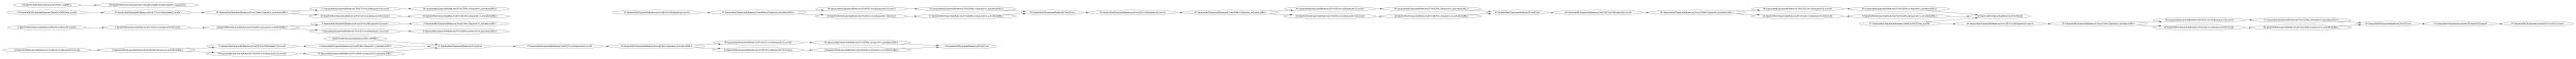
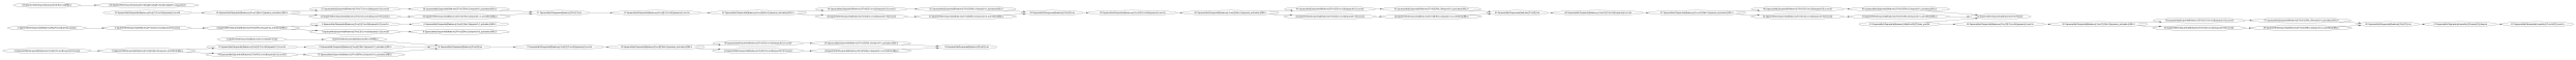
  strict digraph {
    fontname=Inter
    rankdir=LR
    node [fontname=Inter type=conv2d]
    edge [fontname=Inter]
+   "0 SqueezeNet/Sequential[features]/Conv2d[0]/conv2d" [scope="SqueezeNet/Sequential[features]/Conv2d[0]"]
    "1 SqueezeNet/Sequential[features]/ReLU[1]/RELU" [scope="SqueezeNet/Sequential[features]/ReLU[1]" type=RELU]
    "16 SqueezeNet/Sequential[features]/Fire[4]/cat" [scope="SqueezeNet/Sequential[features]/Fire[4]" type=cat]
    "2 SqueezeNet/Sequential[features]/MaxPool2d[2]/max_pool2d" [scope="SqueezeNet/Sequential[features]/MaxPool2d[2]" type=max_pool2d]
    "3 SqueezeNet/Sequential[features]/Fire[3]/Conv2d[squeeze]/conv2d" [scope="SqueezeNet/Sequential[features]/Fire[3]/Conv2d[squeeze]"]
    "4 SqueezeNet/Sequential[features]/Fire[3]/ReLU[squeeze_activation]/RELU" [scope="SqueezeNet/Sequential[features]/Fire[3]/ReLU[squeeze_activation]" type=RELU]
    "5 SqueezeNet/Sequential[features]/Fire[3]/Conv2d[expand1x1]/conv2d" [scope="SqueezeNet/Sequential[features]/Fire[3]/Conv2d[expand1x1]"]
    "7 SqueezeNet/Sequential[features]/Fire[3]/Conv2d[expand3x3]/conv2d" [scope="SqueezeNet/Sequential[features]/Fire[3]/Conv2d[expand3x3]"]
    "6 SqueezeNet/Sequential[features]/Fire[3]/ReLU[expand1x1_activation]/RELU" [scope="SqueezeNet/Sequential[features]/Fire[3]/ReLU[expand1x1_activation]" type=RELU]
    "8 SqueezeNet/Sequential[features]/Fire[3]/ReLU[expand3x3_activation]/RELU" [scope="SqueezeNet/Sequential[features]/Fire[3]/ReLU[expand3x3_activation]" type=RELU]
    "10 SqueezeNet/Sequential[features]/Fire[4]/Conv2d[squeeze]/conv2d" [scope="SqueezeNet/Sequential[features]/Fire[4]/Conv2d[squeeze]"]
    "11 SqueezeNet/Sequential[features]/Fire[4]/ReLU[squeeze_activation]/RELU" [scope="SqueezeNet/Sequential[features]/Fire[4]/ReLU[squeeze_activation]" type=RELU]
    "12 SqueezeNet/Sequential[features]/Fire[4]/Conv2d[expand1x1]/conv2d" [scope="SqueezeNet/Sequential[features]/Fire[4]/Conv2d[expand1x1]"]
    "14 SqueezeNet/Sequential[features]/Fire[4]/Conv2d[expand3x3]/conv2d" [scope="SqueezeNet/Sequential[features]/Fire[4]/Conv2d[expand3x3]"]
    "13 SqueezeNet/Sequential[features]/Fire[4]/ReLU[expand1x1_activation]/RELU" [scope="SqueezeNet/Sequential[features]/Fire[4]/ReLU[expand1x1_activation]" type=RELU]
    "15 SqueezeNet/Sequential[features]/Fire[4]/ReLU[expand3x3_activation]/RELU" [scope="SqueezeNet/Sequential[features]/Fire[4]/ReLU[expand3x3_activation]" type=RELU]
    "17 SqueezeNet/Sequential[features]/Fire[5]/Conv2d[squeeze]/conv2d" [scope="SqueezeNet/Sequential[features]/Fire[5]/Conv2d[squeeze]"]
    "18 SqueezeNet/Sequential[features]/Fire[5]/ReLU[squeeze_activation]/RELU" [scope="SqueezeNet/Sequential[features]/Fire[5]/ReLU[squeeze_activation]" type=RELU]
    "19 SqueezeNet/Sequential[features]/Fire[5]/Conv2d[expand1x1]/conv2d" [scope="SqueezeNet/Sequential[features]/Fire[5]/Conv2d[expand1x1]"]
    "21 SqueezeNet/Sequential[features]/Fire[5]/Conv2d[expand3x3]/conv2d" [scope="SqueezeNet/Sequential[features]/Fire[5]/Conv2d[expand3x3]"]
    "20 SqueezeNet/Sequential[features]/Fire[5]/ReLU[expand1x1_activation]/RELU" [scope="SqueezeNet/Sequential[features]/Fire[5]/ReLU[expand1x1_activation]" type=RELU]
    "22 SqueezeNet/Sequential[features]/Fire[5]/ReLU[expand3x3_activation]/RELU" [scope="SqueezeNet/Sequential[features]/Fire[5]/ReLU[expand3x3_activation]" type=RELU]
    "23 SqueezeNet/Sequential[features]/Fire[5]/cat" [scope="SqueezeNet/Sequential[features]/Fire[5]" type=cat]
-   "24 SqueezeNet/Sequential[features]/MaxPool2d[6]/max_pool2d" [scope="SqueezeNet/Sequential[features]/MaxPool2d[6]" type=max_pool2d]
    "25 SqueezeNet/Sequential[features]/Fire[7]/Conv2d[squeeze]/conv2d" [scope="SqueezeNet/Sequential[features]/Fire[7]/Conv2d[squeeze]"]
    "26 SqueezeNet/Sequential[features]/Fire[7]/ReLU[squeeze_activation]/RELU" [scope="SqueezeNet/Sequential[features]/Fire[7]/ReLU[squeeze_activation]" type=RELU]
    "27 SqueezeNet/Sequential[features]/Fire[7]/Conv2d[expand1x1]/conv2d" [scope="SqueezeNet/Sequential[features]/Fire[7]/Conv2d[expand1x1]"]
    "29 SqueezeNet/Sequential[features]/Fire[7]/Conv2d[expand3x3]/conv2d" [scope="SqueezeNet/Sequential[features]/Fire[7]/Conv2d[expand3x3]"]
    "28 SqueezeNet/Sequential[features]/Fire[7]/ReLU[expand1x1_activation]/RELU" [scope="SqueezeNet/Sequential[features]/Fire[7]/ReLU[expand1x1_activation]" type=RELU]
    "30 SqueezeNet/Sequential[features]/Fire[7]/ReLU[expand3x3_activation]/RELU" [scope="SqueezeNet/Sequential[features]/Fire[7]/ReLU[expand3x3_activation]" type=RELU]
+   "31 SqueezeNet/Sequential[features]/Fire[7]/cat" [scope="SqueezeNet/Sequential[features]/Fire[7]" type=cat]
    "32 SqueezeNet/Sequential[features]/Fire[8]/Conv2d[squeeze]/conv2d" [scope="SqueezeNet/Sequential[features]/Fire[8]/Conv2d[squeeze]"]
    "33 SqueezeNet/Sequential[features]/Fire[8]/ReLU[squeeze_activation]/RELU" [scope="SqueezeNet/Sequential[features]/Fire[8]/ReLU[squeeze_activation]" type=RELU]
    "34 SqueezeNet/Sequential[features]/Fire[8]/Conv2d[expand1x1]/conv2d" [scope="SqueezeNet/Sequential[features]/Fire[8]/Conv2d[expand1x1]"]
    "36 SqueezeNet/Sequential[features]/Fire[8]/Conv2d[expand3x3]/conv2d" [scope="SqueezeNet/Sequential[features]/Fire[8]/Conv2d[expand3x3]"]
    "35 SqueezeNet/Sequential[features]/Fire[8]/ReLU[expand1x1_activation]/RELU" [scope="SqueezeNet/Sequential[features]/Fire[8]/ReLU[expand1x1_activation]" type=RELU]
    "37 SqueezeNet/Sequential[features]/Fire[8]/ReLU[expand3x3_activation]/RELU" [scope="SqueezeNet/Sequential[features]/Fire[8]/ReLU[expand3x3_activation]" type=RELU]
    "38 SqueezeNet/Sequential[features]/Fire[8]/cat" [scope="SqueezeNet/Sequential[features]/Fire[8]" type=cat]
    "39 SqueezeNet/Sequential[features]/Fire[9]/Conv2d[squeeze]/conv2d" [scope="SqueezeNet/Sequential[features]/Fire[9]/Conv2d[squeeze]"]
    "40 SqueezeNet/Sequential[features]/Fire[9]/ReLU[squeeze_activation]/RELU" [scope="SqueezeNet/Sequential[features]/Fire[9]/ReLU[squeeze_activation]" type=RELU]
    "41 SqueezeNet/Sequential[features]/Fire[9]/Conv2d[expand1x1]/conv2d" [scope="SqueezeNet/Sequential[features]/Fire[9]/Conv2d[expand1x1]"]
    "43 SqueezeNet/Sequential[features]/Fire[9]/Conv2d[expand3x3]/conv2d" [scope="SqueezeNet/Sequential[features]/Fire[9]/Conv2d[expand3x3]"]
    "42 SqueezeNet/Sequential[features]/Fire[9]/ReLU[expand1x1_activation]/RELU" [scope="SqueezeNet/Sequential[features]/Fire[9]/ReLU[expand1x1_activation]" type=RELU]
    "44 SqueezeNet/Sequential[features]/Fire[9]/ReLU[expand3x3_activation]/RELU" [scope="SqueezeNet/Sequential[features]/Fire[9]/ReLU[expand3x3_activation]" type=RELU]
    "45 SqueezeNet/Sequential[features]/Fire[9]/cat" [scope="SqueezeNet/Sequential[features]/Fire[9]" type=cat]
    "46 SqueezeNet/Sequential[features]/Fire[10]/Conv2d[squeeze]/conv2d" [scope="SqueezeNet/Sequential[features]/Fire[10]/Conv2d[squeeze]"]
    "47 SqueezeNet/Sequential[features]/Fire[10]/ReLU[squeeze_activation]/RELU" [scope="SqueezeNet/Sequential[features]/Fire[10]/ReLU[squeeze_activation]" type=RELU]
    "48 SqueezeNet/Sequential[features]/Fire[10]/Conv2d[expand1x1]/conv2d" [scope="SqueezeNet/Sequential[features]/Fire[10]/Conv2d[expand1x1]"]
    "50 SqueezeNet/Sequential[features]/Fire[10]/Conv2d[expand3x3]/conv2d" [scope="SqueezeNet/Sequential[features]/Fire[10]/Conv2d[expand3x3]"]
    "49 SqueezeNet/Sequential[features]/Fire[10]/ReLU[expand1x1_activation]/RELU" [scope="SqueezeNet/Sequential[features]/Fire[10]/ReLU[expand1x1_activation]" type=RELU]
    "51 SqueezeNet/Sequential[features]/Fire[10]/ReLU[expand3x3_activation]/RELU" [scope="SqueezeNet/Sequential[features]/Fire[10]/ReLU[expand3x3_activation]" type=RELU]
    "52 SqueezeNet/Sequential[features]/Fire[10]/cat" [scope="SqueezeNet/Sequential[features]/Fire[10]" type=cat]
    "53 SqueezeNet/Sequential[features]/MaxPool2d[11]/max_pool2d" [scope="SqueezeNet/Sequential[features]/MaxPool2d[11]" type=max_pool2d]
    "54 SqueezeNet/Sequential[features]/Fire[12]/Conv2d[squeeze]/conv2d" [scope="SqueezeNet/Sequential[features]/Fire[12]/Conv2d[squeeze]"]
    "55 SqueezeNet/Sequential[features]/Fire[12]/ReLU[squeeze_activation]/RELU" [scope="SqueezeNet/Sequential[features]/Fire[12]/ReLU[squeeze_activation]" type=RELU]
    "56 SqueezeNet/Sequential[features]/Fire[12]/Conv2d[expand1x1]/conv2d" [scope="SqueezeNet/Sequential[features]/Fire[12]/Conv2d[expand1x1]"]
    "58 SqueezeNet/Sequential[features]/Fire[12]/Conv2d[expand3x3]/conv2d" [scope="SqueezeNet/Sequential[features]/Fire[12]/Conv2d[expand3x3]"]
    "57 SqueezeNet/Sequential[features]/Fire[12]/ReLU[expand1x1_activation]/RELU" [scope="SqueezeNet/Sequential[features]/Fire[12]/ReLU[expand1x1_activation]" type=RELU]
    "59 SqueezeNet/Sequential[features]/Fire[12]/ReLU[expand3x3_activation]/RELU" [scope="SqueezeNet/Sequential[features]/Fire[12]/ReLU[expand3x3_activation]" type=RELU]
    "60 SqueezeNet/Sequential[features]/Fire[12]/cat" [scope="SqueezeNet/Sequential[features]/Fire[12]" type=cat]
    "61 SqueezeNet/Sequential[classifier]/Dropout[0]/dropout" [scope="SqueezeNet/Sequential[classifier]/Dropout[0]" type=dropout]
    "62 SqueezeNet/Sequential[classifier]/Conv2d[1]/conv2d" [scope="SqueezeNet/Sequential[classifier]/Conv2d[1]"]
    "63 SqueezeNet/Sequential[classifier]/ReLU[2]/RELU" [scope="SqueezeNet/Sequential[classifier]/ReLU[2]" type=RELU]
    "64 SqueezeNet/Sequential[classifier]/AdaptiveAvgPool2d[3]/adaptive_avg_pool2d" [scope="SqueezeNet/Sequential[classifier]/AdaptiveAvgPool2d[3]" type=adaptive_avg_pool2d]
+   "0 SqueezeNet/Sequential[features]/Conv2d[0]/conv2d" -> "1 SqueezeNet/Sequential[features]/ReLU[1]/RELU"
    "1 SqueezeNet/Sequential[features]/ReLU[1]/RELU" -> "16 SqueezeNet/Sequential[features]/Fire[4]/cat"
    "16 SqueezeNet/Sequential[features]/Fire[4]/cat" -> "17 SqueezeNet/Sequential[features]/Fire[5]/Conv2d[squeeze]/conv2d"
    "2 SqueezeNet/Sequential[features]/MaxPool2d[2]/max_pool2d" -> "3 SqueezeNet/Sequential[features]/Fire[3]/Conv2d[squeeze]/conv2d"
    "3 SqueezeNet/Sequential[features]/Fire[3]/Conv2d[squeeze]/conv2d" -> "4 SqueezeNet/Sequential[features]/Fire[3]/ReLU[squeeze_activation]/RELU"
    "4 SqueezeNet/Sequential[features]/Fire[3]/ReLU[squeeze_activation]/RELU" -> "5 SqueezeNet/Sequential[features]/Fire[3]/Conv2d[expand1x1]/conv2d"
    "4 SqueezeNet/Sequential[features]/Fire[3]/ReLU[squeeze_activation]/RELU" -> "7 SqueezeNet/Sequential[features]/Fire[3]/Conv2d[expand3x3]/conv2d"
    "5 SqueezeNet/Sequential[features]/Fire[3]/Conv2d[expand1x1]/conv2d" -> "6 SqueezeNet/Sequential[features]/Fire[3]/ReLU[expand1x1_activation]/RELU"
    "7 SqueezeNet/Sequential[features]/Fire[3]/Conv2d[expand3x3]/conv2d" -> "8 SqueezeNet/Sequential[features]/Fire[3]/ReLU[expand3x3_activation]/RELU"
    "10 SqueezeNet/Sequential[features]/Fire[4]/Conv2d[squeeze]/conv2d" -> "11 SqueezeNet/Sequential[features]/Fire[4]/ReLU[squeeze_activation]/RELU"
    "11 SqueezeNet/Sequential[features]/Fire[4]/ReLU[squeeze_activation]/RELU" -> "12 SqueezeNet/Sequential[features]/Fire[4]/Conv2d[expand1x1]/conv2d"
    "11 SqueezeNet/Sequential[features]/Fire[4]/ReLU[squeeze_activation]/RELU" -> "14 SqueezeNet/Sequential[features]/Fire[4]/Conv2d[expand3x3]/conv2d"
    "12 SqueezeNet/Sequential[features]/Fire[4]/Conv2d[expand1x1]/conv2d" -> "13 SqueezeNet/Sequential[features]/Fire[4]/ReLU[expand1x1_activation]/RELU"
    "14 SqueezeNet/Sequential[features]/Fire[4]/Conv2d[expand3x3]/conv2d" -> "15 SqueezeNet/Sequential[features]/Fire[4]/ReLU[expand3x3_activation]/RELU"
    "13 SqueezeNet/Sequential[features]/Fire[4]/ReLU[expand1x1_activation]/RELU" -> "16 SqueezeNet/Sequential[features]/Fire[4]/cat"
    "15 SqueezeNet/Sequential[features]/Fire[4]/ReLU[expand3x3_activation]/RELU" -> "16 SqueezeNet/Sequential[features]/Fire[4]/cat"
    "17 SqueezeNet/Sequential[features]/Fire[5]/Conv2d[squeeze]/conv2d" -> "18 SqueezeNet/Sequential[features]/Fire[5]/ReLU[squeeze_activation]/RELU"
    "18 SqueezeNet/Sequential[features]/Fire[5]/ReLU[squeeze_activation]/RELU" -> "19 SqueezeNet/Sequential[features]/Fire[5]/Conv2d[expand1x1]/conv2d"
    "18 SqueezeNet/Sequential[features]/Fire[5]/ReLU[squeeze_activation]/RELU" -> "21 SqueezeNet/Sequential[features]/Fire[5]/Conv2d[expand3x3]/conv2d"
    "19 SqueezeNet/Sequential[features]/Fire[5]/Conv2d[expand1x1]/conv2d" -> "20 SqueezeNet/Sequential[features]/Fire[5]/ReLU[expand1x1_activation]/RELU"
    "21 SqueezeNet/Sequential[features]/Fire[5]/Conv2d[expand3x3]/conv2d" -> "22 SqueezeNet/Sequential[features]/Fire[5]/ReLU[expand3x3_activation]/RELU"
    "20 SqueezeNet/Sequential[features]/Fire[5]/ReLU[expand1x1_activation]/RELU" -> "23 SqueezeNet/Sequential[features]/Fire[5]/cat"
    "22 SqueezeNet/Sequential[features]/Fire[5]/ReLU[expand3x3_activation]/RELU" -> "23 SqueezeNet/Sequential[features]/Fire[5]/cat"
-   "24 SqueezeNet/Sequential[features]/MaxPool2d[6]/max_pool2d" -> "25 SqueezeNet/Sequential[features]/Fire[7]/Conv2d[squeeze]/conv2d"
    "25 SqueezeNet/Sequential[features]/Fire[7]/Conv2d[squeeze]/conv2d" -> "26 SqueezeNet/Sequential[features]/Fire[7]/ReLU[squeeze_activation]/RELU"
    "26 SqueezeNet/Sequential[features]/Fire[7]/ReLU[squeeze_activation]/RELU" -> "27 SqueezeNet/Sequential[features]/Fire[7]/Conv2d[expand1x1]/conv2d"
    "26 SqueezeNet/Sequential[features]/Fire[7]/ReLU[squeeze_activation]/RELU" -> "29 SqueezeNet/Sequential[features]/Fire[7]/Conv2d[expand3x3]/conv2d"
    "27 SqueezeNet/Sequential[features]/Fire[7]/Conv2d[expand1x1]/conv2d" -> "28 SqueezeNet/Sequential[features]/Fire[7]/ReLU[expand1x1_activation]/RELU"
    "29 SqueezeNet/Sequential[features]/Fire[7]/Conv2d[expand3x3]/conv2d" -> "30 SqueezeNet/Sequential[features]/Fire[7]/ReLU[expand3x3_activation]/RELU"
+   "28 SqueezeNet/Sequential[features]/Fire[7]/ReLU[expand1x1_activation]/RELU" -> "31 SqueezeNet/Sequential[features]/Fire[7]/cat"
+   "30 SqueezeNet/Sequential[features]/Fire[7]/ReLU[expand3x3_activation]/RELU" -> "31 SqueezeNet/Sequential[features]/Fire[7]/cat"
+   "31 SqueezeNet/Sequential[features]/Fire[7]/cat" -> "32 SqueezeNet/Sequential[features]/Fire[8]/Conv2d[squeeze]/conv2d"
    "32 SqueezeNet/Sequential[features]/Fire[8]/Conv2d[squeeze]/conv2d" -> "33 SqueezeNet/Sequential[features]/Fire[8]/ReLU[squeeze_activation]/RELU"
    "33 SqueezeNet/Sequential[features]/Fire[8]/ReLU[squeeze_activation]/RELU" -> "34 SqueezeNet/Sequential[features]/Fire[8]/Conv2d[expand1x1]/conv2d"
    "33 SqueezeNet/Sequential[features]/Fire[8]/ReLU[squeeze_activation]/RELU" -> "36 SqueezeNet/Sequential[features]/Fire[8]/Conv2d[expand3x3]/conv2d"
    "34 SqueezeNet/Sequential[features]/Fire[8]/Conv2d[expand1x1]/conv2d" -> "35 SqueezeNet/Sequential[features]/Fire[8]/ReLU[expand1x1_activation]/RELU"
    "36 SqueezeNet/Sequential[features]/Fire[8]/Conv2d[expand3x3]/conv2d" -> "37 SqueezeNet/Sequential[features]/Fire[8]/ReLU[expand3x3_activation]/RELU"
    "35 SqueezeNet/Sequential[features]/Fire[8]/ReLU[expand1x1_activation]/RELU" -> "38 SqueezeNet/Sequential[features]/Fire[8]/cat"
    "37 SqueezeNet/Sequential[features]/Fire[8]/ReLU[expand3x3_activation]/RELU" -> "38 SqueezeNet/Sequential[features]/Fire[8]/cat"
    "38 SqueezeNet/Sequential[features]/Fire[8]/cat" -> "39 SqueezeNet/Sequential[features]/Fire[9]/Conv2d[squeeze]/conv2d"
    "39 SqueezeNet/Sequential[features]/Fire[9]/Conv2d[squeeze]/conv2d" -> "40 SqueezeNet/Sequential[features]/Fire[9]/ReLU[squeeze_activation]/RELU"
    "40 SqueezeNet/Sequential[features]/Fire[9]/ReLU[squeeze_activation]/RELU" -> "41 SqueezeNet/Sequential[features]/Fire[9]/Conv2d[expand1x1]/conv2d"
    "40 SqueezeNet/Sequential[features]/Fire[9]/ReLU[squeeze_activation]/RELU" -> "43 SqueezeNet/Sequential[features]/Fire[9]/Conv2d[expand3x3]/conv2d"
    "41 SqueezeNet/Sequential[features]/Fire[9]/Conv2d[expand1x1]/conv2d" -> "42 SqueezeNet/Sequential[features]/Fire[9]/ReLU[expand1x1_activation]/RELU"
    "43 SqueezeNet/Sequential[features]/Fire[9]/Conv2d[expand3x3]/conv2d" -> "44 SqueezeNet/Sequential[features]/Fire[9]/ReLU[expand3x3_activation]/RELU"
    "42 SqueezeNet/Sequential[features]/Fire[9]/ReLU[expand1x1_activation]/RELU" -> "45 SqueezeNet/Sequential[features]/Fire[9]/cat"
    "44 SqueezeNet/Sequential[features]/Fire[9]/ReLU[expand3x3_activation]/RELU" -> "45 SqueezeNet/Sequential[features]/Fire[9]/cat"
    "45 SqueezeNet/Sequential[features]/Fire[9]/cat" -> "46 SqueezeNet/Sequential[features]/Fire[10]/Conv2d[squeeze]/conv2d"
    "46 SqueezeNet/Sequential[features]/Fire[10]/Conv2d[squeeze]/conv2d" -> "47 SqueezeNet/Sequential[features]/Fire[10]/ReLU[squeeze_activation]/RELU"
    "47 SqueezeNet/Sequential[features]/Fire[10]/ReLU[squeeze_activation]/RELU" -> "48 SqueezeNet/Sequential[features]/Fire[10]/Conv2d[expand1x1]/conv2d"
    "47 SqueezeNet/Sequential[features]/Fire[10]/ReLU[squeeze_activation]/RELU" -> "50 SqueezeNet/Sequential[features]/Fire[10]/Conv2d[expand3x3]/conv2d"
    "48 SqueezeNet/Sequential[features]/Fire[10]/Conv2d[expand1x1]/conv2d" -> "49 SqueezeNet/Sequential[features]/Fire[10]/ReLU[expand1x1_activation]/RELU"
    "50 SqueezeNet/Sequential[features]/Fire[10]/Conv2d[expand3x3]/conv2d" -> "51 SqueezeNet/Sequential[features]/Fire[10]/ReLU[expand3x3_activation]/RELU"
    "49 SqueezeNet/Sequential[features]/Fire[10]/ReLU[expand1x1_activation]/RELU" -> "52 SqueezeNet/Sequential[features]/Fire[10]/cat"
    "51 SqueezeNet/Sequential[features]/Fire[10]/ReLU[expand3x3_activation]/RELU" -> "52 SqueezeNet/Sequential[features]/Fire[10]/cat"
    "53 SqueezeNet/Sequential[features]/MaxPool2d[11]/max_pool2d" -> "52 SqueezeNet/Sequential[features]/Fire[10]/cat"
    "53 SqueezeNet/Sequential[features]/MaxPool2d[11]/max_pool2d" -> "54 SqueezeNet/Sequential[features]/Fire[12]/Conv2d[squeeze]/conv2d"
    "54 SqueezeNet/Sequential[features]/Fire[12]/Conv2d[squeeze]/conv2d" -> "55 SqueezeNet/Sequential[features]/Fire[12]/ReLU[squeeze_activation]/RELU"
    "55 SqueezeNet/Sequential[features]/Fire[12]/ReLU[squeeze_activation]/RELU" -> "56 SqueezeNet/Sequential[features]/Fire[12]/Conv2d[expand1x1]/conv2d"
    "55 SqueezeNet/Sequential[features]/Fire[12]/ReLU[squeeze_activation]/RELU" -> "58 SqueezeNet/Sequential[features]/Fire[12]/Conv2d[expand3x3]/conv2d"
    "56 SqueezeNet/Sequential[features]/Fire[12]/Conv2d[expand1x1]/conv2d" -> "57 SqueezeNet/Sequential[features]/Fire[12]/ReLU[expand1x1_activation]/RELU"
    "58 SqueezeNet/Sequential[features]/Fire[12]/Conv2d[expand3x3]/conv2d" -> "59 SqueezeNet/Sequential[features]/Fire[12]/ReLU[expand3x3_activation]/RELU"
    "57 SqueezeNet/Sequential[features]/Fire[12]/ReLU[expand1x1_activation]/RELU" -> "60 SqueezeNet/Sequential[features]/Fire[12]/cat"
    "59 SqueezeNet/Sequential[features]/Fire[12]/ReLU[expand3x3_activation]/RELU" -> "60 SqueezeNet/Sequential[features]/Fire[12]/cat"
    "60 SqueezeNet/Sequential[features]/Fire[12]/cat" -> "61 SqueezeNet/Sequential[classifier]/Dropout[0]/dropout"
    "61 SqueezeNet/Sequential[classifier]/Dropout[0]/dropout" -> "62 SqueezeNet/Sequential[classifier]/Conv2d[1]/conv2d"
    "63 SqueezeNet/Sequential[classifier]/ReLU[2]/RELU" -> "64 SqueezeNet/Sequential[classifier]/AdaptiveAvgPool2d[3]/adaptive_avg_pool2d"
  }
